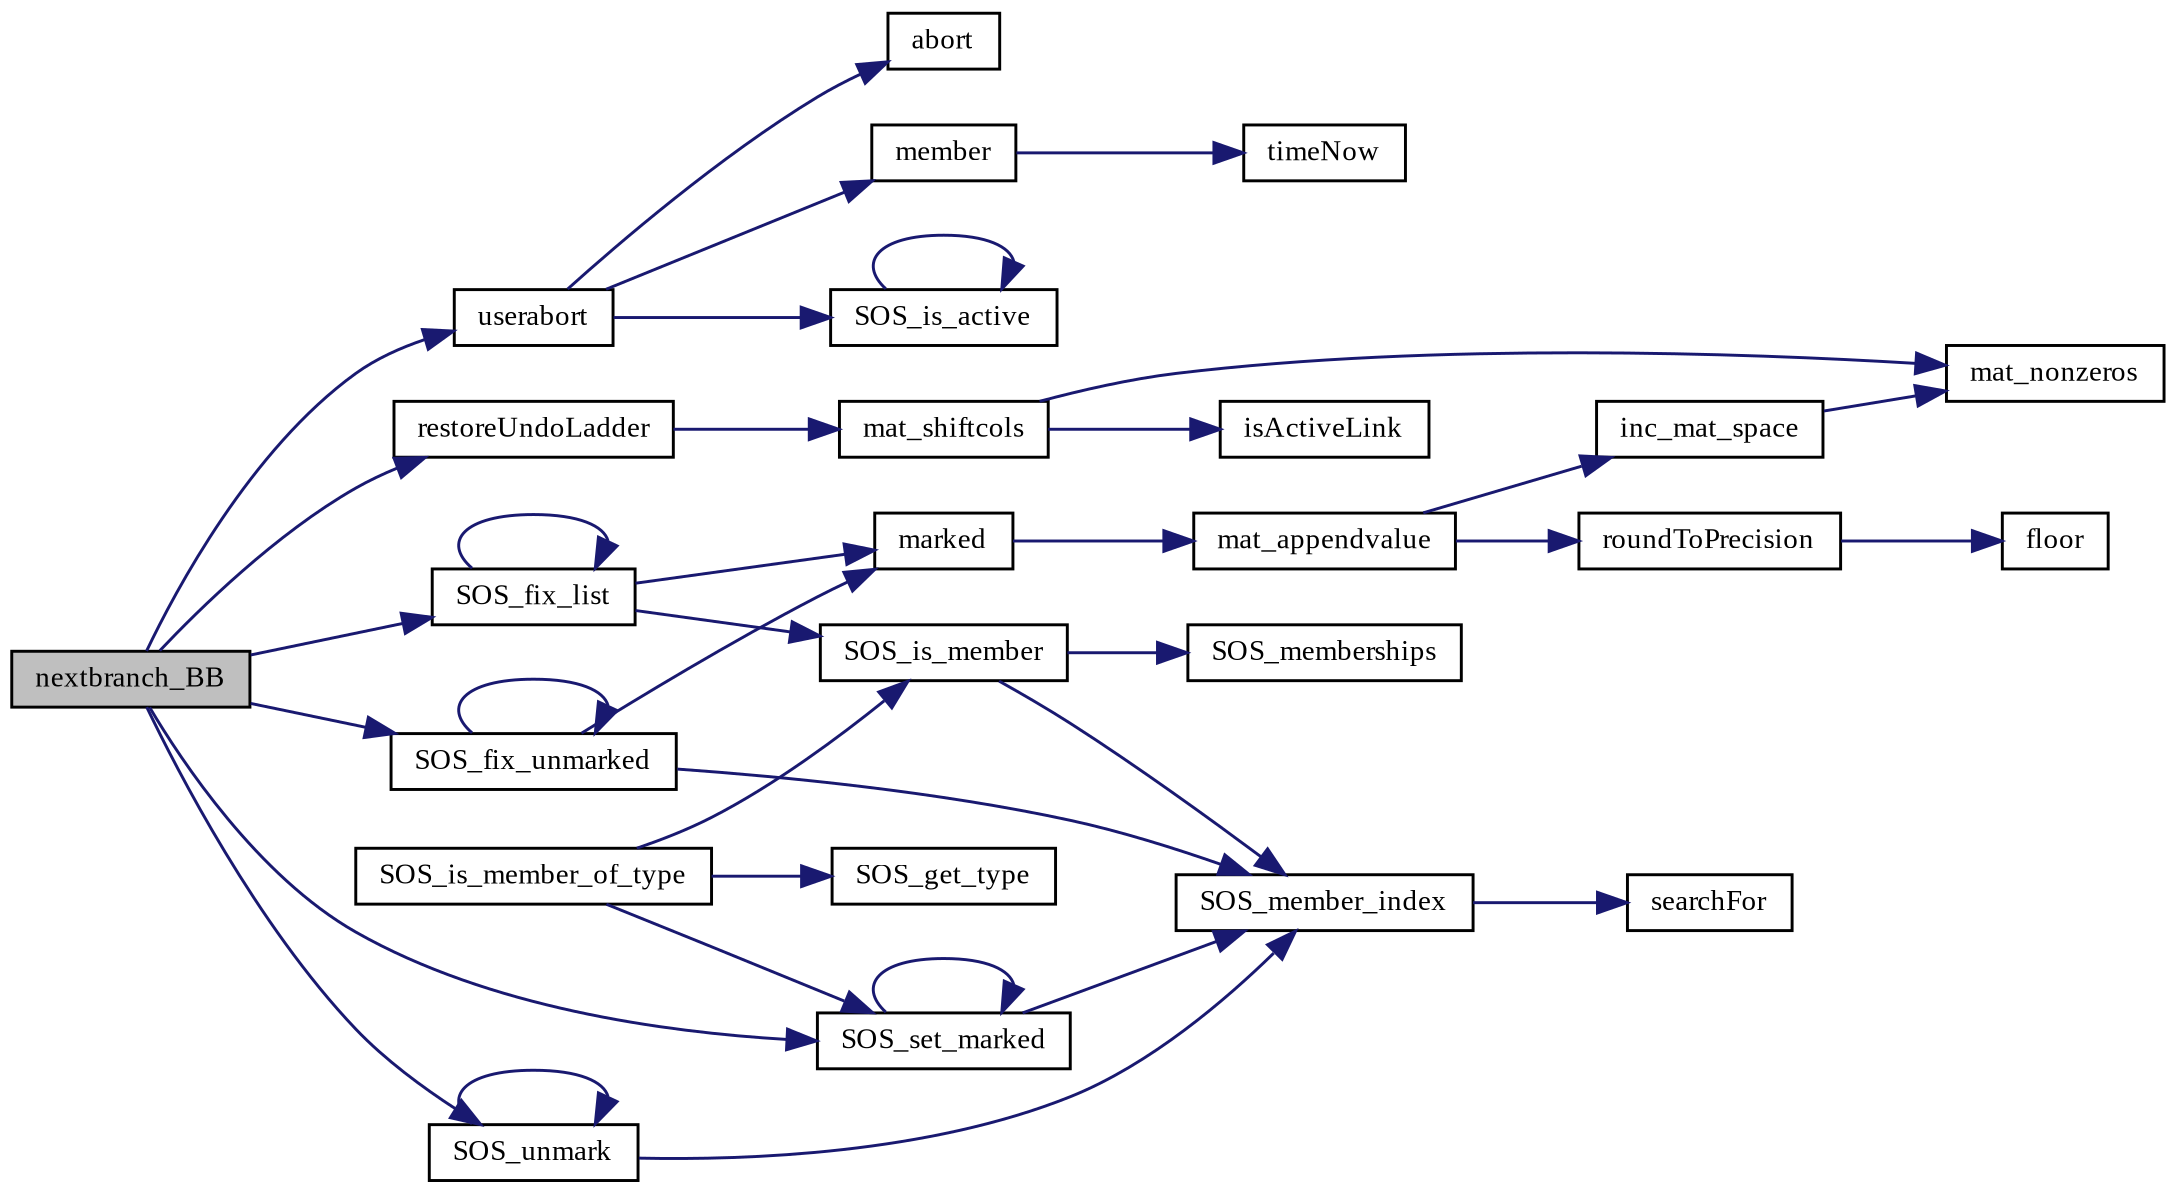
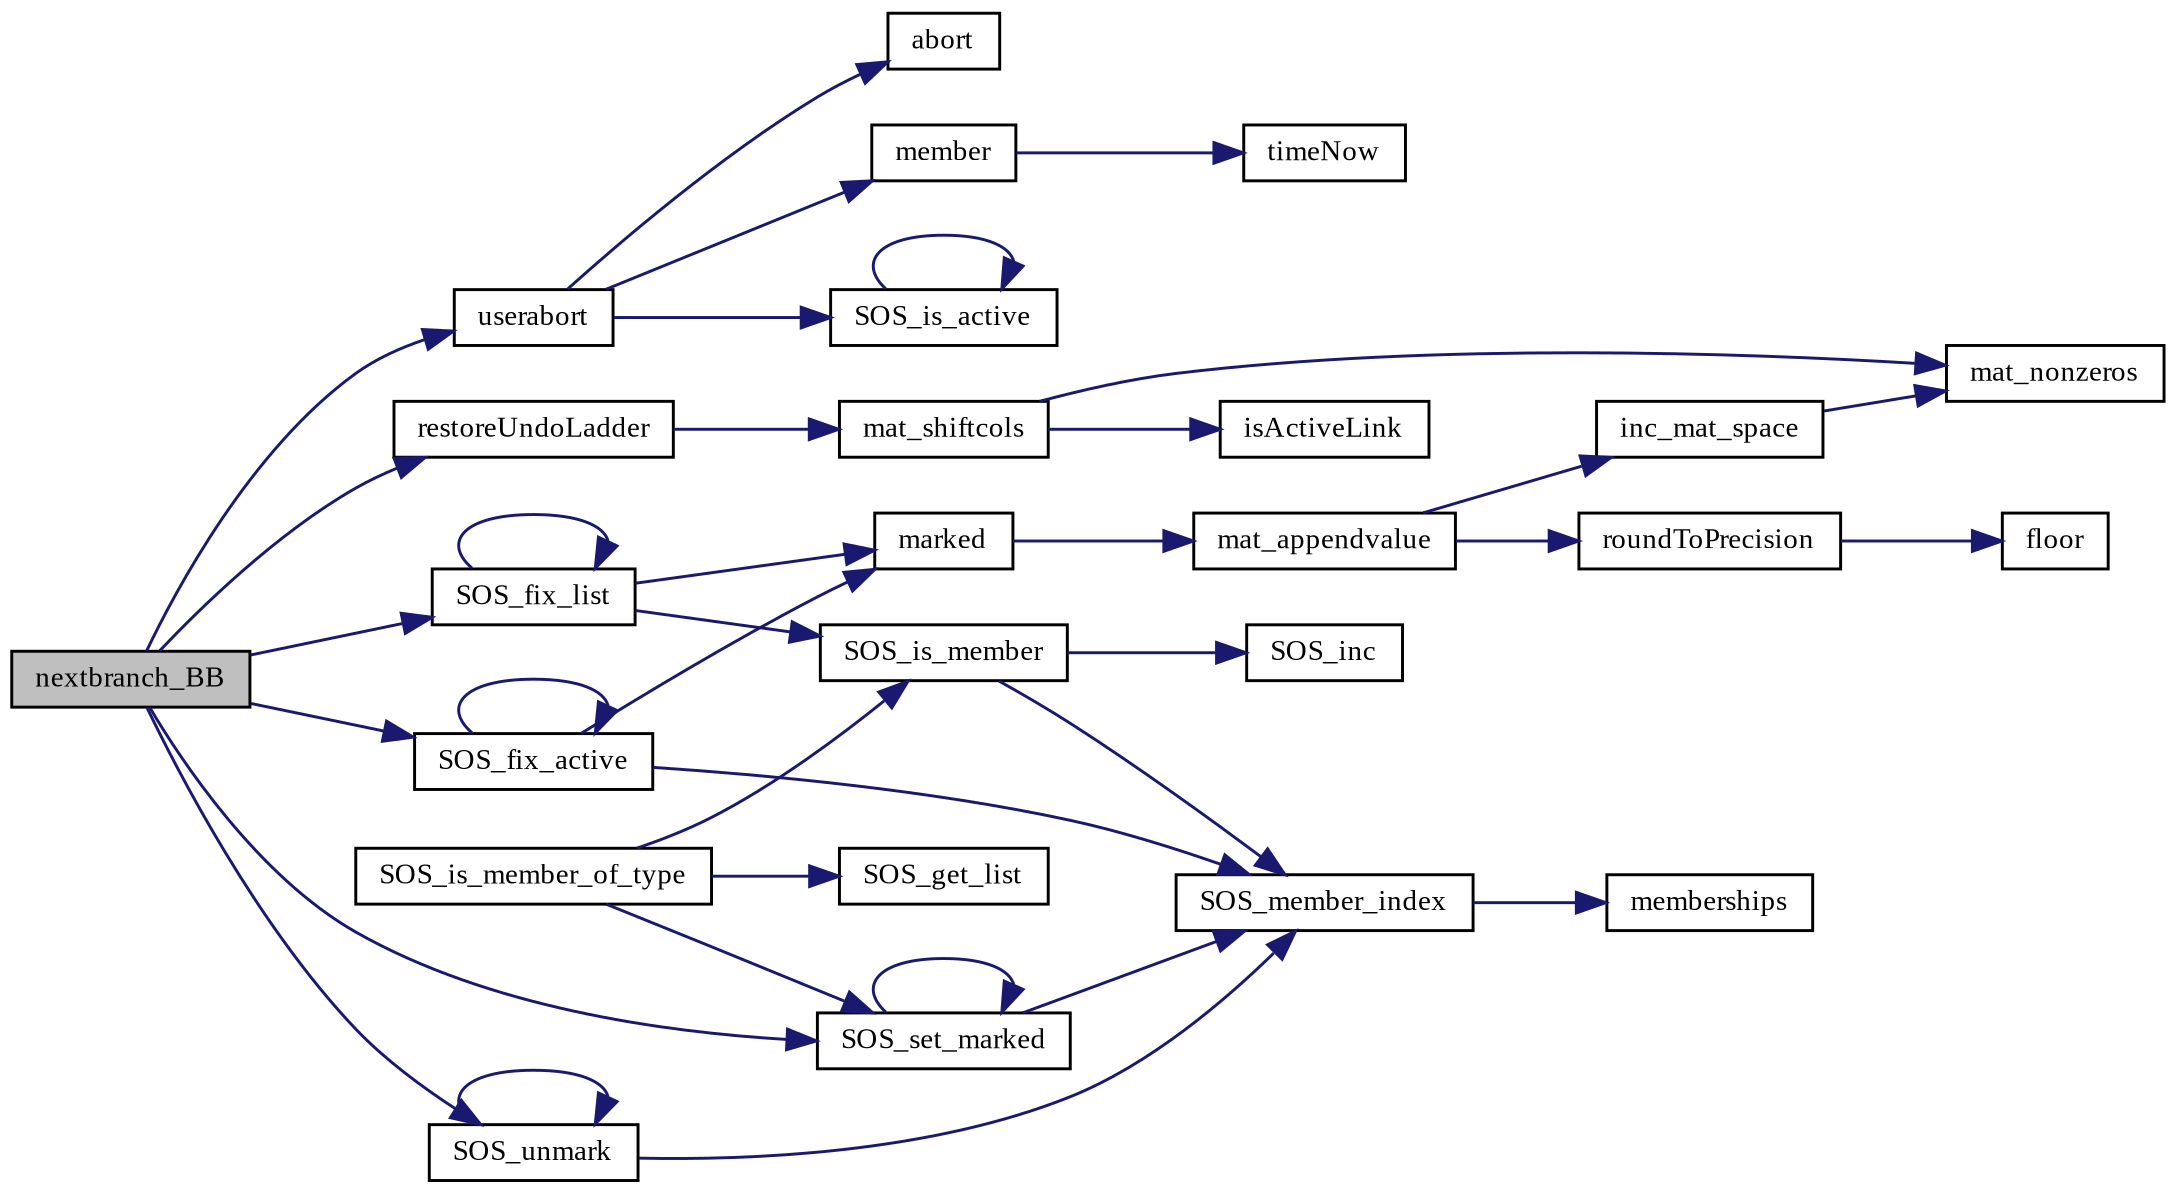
  digraph {
    fontname="Liberation Serif"
    rankdir=LR
    node [color=black fillcolor=white fontname="Liberation Serif" fontsize=10 shape=record style=filled]
    edge [color=midnightblue fontname="Liberation Serif" fontsize=10 labelfontname=Helvetica labelfontsize=10 style=solid]
    n1 [fillcolor=grey75 fontcolor=black height=0.2 label=nextbranch_BB width=0.4]
    n2 [height=0.2 label=restoreUndoLadder width=0.4]
    n3 [height=0.2 label=userabort width=0.4]
    n4 [height=0.2 label=SOS_unmark width=0.4]
    n5 [height=0.2 label=SOS_set_marked width=0.4]
-   n6 [height=0.2 label=SOS_fix_unmarked width=0.4]
+   n6 [height=0.2 label=SOS_fix_active width=0.4]
    n7 [height=0.2 label=SOS_fix_list width=0.4]
    n8 [height=0.2 label=mat_shiftcols width=0.4]
    n9 [height=0.2 label=abort width=0.4]
    n10 [height=0.2 label=member width=0.4]
    n11 [height=0.2 label=SOS_is_active width=0.4]
    n12 [height=0.2 label=SOS_member_index width=0.4]
    n13 [height=0.2 label=marked width=0.4]
    n14 [height=0.2 label=SOS_is_member width=0.4]
    n15 [height=0.2 label=isActiveLink width=0.4]
    n16 [height=0.2 label=mat_nonzeros width=0.4]
    n17 [height=0.2 label=timeNow width=0.4]
-   n18 [height=0.2 label=searchFor width=0.4]
+   n18 [height=0.2 label=memberships width=0.4]
    n19 [height=0.2 label=SOS_is_member_of_type width=0.4]
-   n20 [height=0.2 label=SOS_get_type width=0.4]
-   n21 [height=0.2 label=SOS_memberships width=0.4]
+   n20 [height=0.2 label=SOS_get_list width=0.4]
+   n21 [height=0.2 label=SOS_inc width=0.4]
    n22 [height=0.2 label=mat_appendvalue width=0.4]
    n23 [height=0.2 label=roundToPrecision width=0.4]
    n24 [height=0.2 label=inc_mat_space width=0.4]
    n25 [height=0.2 label=floor width=0.4]
    n1 -> n2
    n1 -> n3
    n1 -> n4
    n1 -> n5
    n1 -> n6
    n1 -> n7
    n2 -> n8
    n3 -> n9
    n3 -> n10
    n3 -> n11
    n4 -> n4
    n4 -> n12
    n5 -> n5
    n5 -> n12
    n6 -> n6
    n6 -> n12
    n6 -> n13
    n7 -> n7
    n7 -> n13
    n7 -> n14
    n8 -> n15
    n8 -> n16
    n10 -> n17
    n11 -> n11
    n12 -> n18
    n13 -> n22
    n14 -> n12
    n14 -> n21
    n19 -> n5
    n19 -> n14
    n19 -> n20
    n22 -> n23
    n22 -> n24
    n23 -> n25
    n24 -> n16
  }
